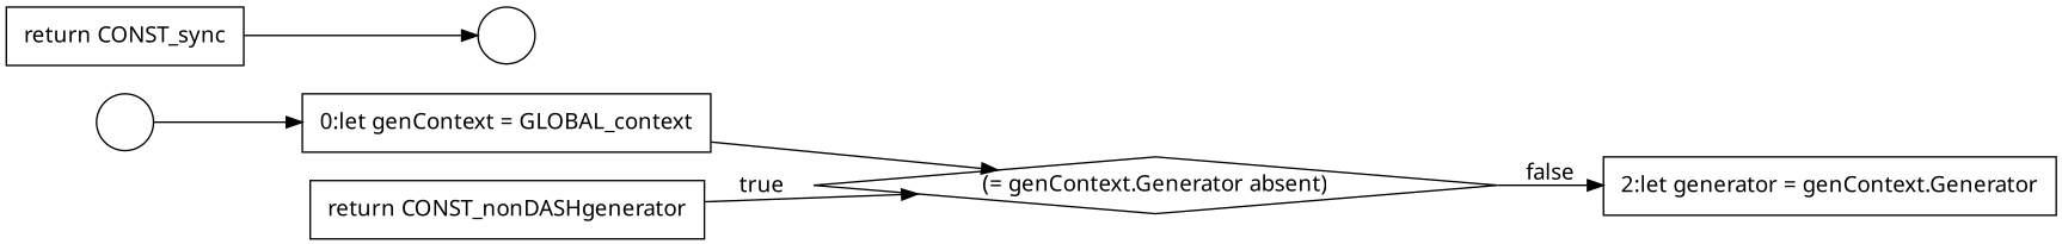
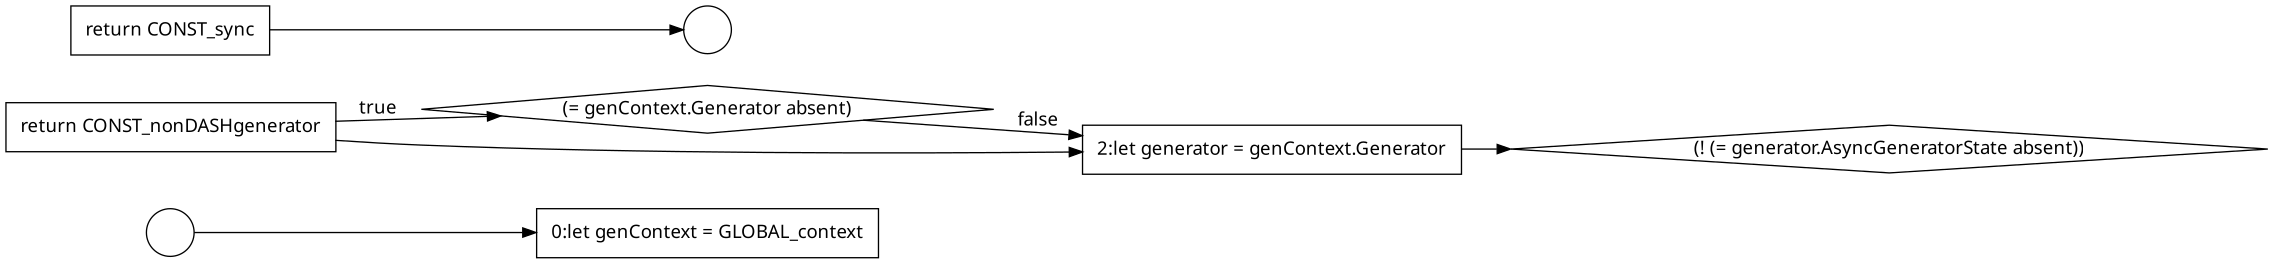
  digraph {
    fontname="Noto Sans"
    rankdir=LR
    node [color=black fillcolor=white fontname="Noto Sans" shape=none style=filled]
    edge [color=black fontname="Noto Sans"]
    n1 [label=" " shape=circle]
    n2 [label=<<font color="black">     <table border="0" cellborder="1" cellspacing="0" cellpadding="10">       <tr><td align="left">0:let genContext = GLOBAL_context</td></tr>     </table>   </font>> margin=0]
    n3 [label=<<font color="black">(= genContext.Generator absent)</font>> shape=diamond]
+   n4 [label=<<font color="black">(! (= generator.AsyncGeneratorState absent))</font>> shape=diamond]
    n5 [label=<<font color="black">     <table border="0" cellborder="1" cellspacing="0" cellpadding="10">       <tr><td align="left">return CONST_sync</td></tr>     </table>   </font>> margin=0]
    n6 [label=" " shape=circle]
    n7 [label=<<font color="black">     <table border="0" cellborder="1" cellspacing="0" cellpadding="10">       <tr><td align="left">2:let generator = genContext.Generator</td></tr>     </table>   </font>> margin=0]
    n8 [label=<<font color="black">     <table border="0" cellborder="1" cellspacing="0" cellpadding="10">       <tr><td align="left">return CONST_nonDASHgenerator</td></tr>     </table>   </font>> margin=0]
    n1 -> n2
-   n2 -> n3
    n3 -> n7 [label=<<font color="black">false</font>>]
    n5 -> n6
+   n7 -> n4
    n8 -> n3 [label=<<font color="black">true</font>>]
+   n8 -> n7
  }
